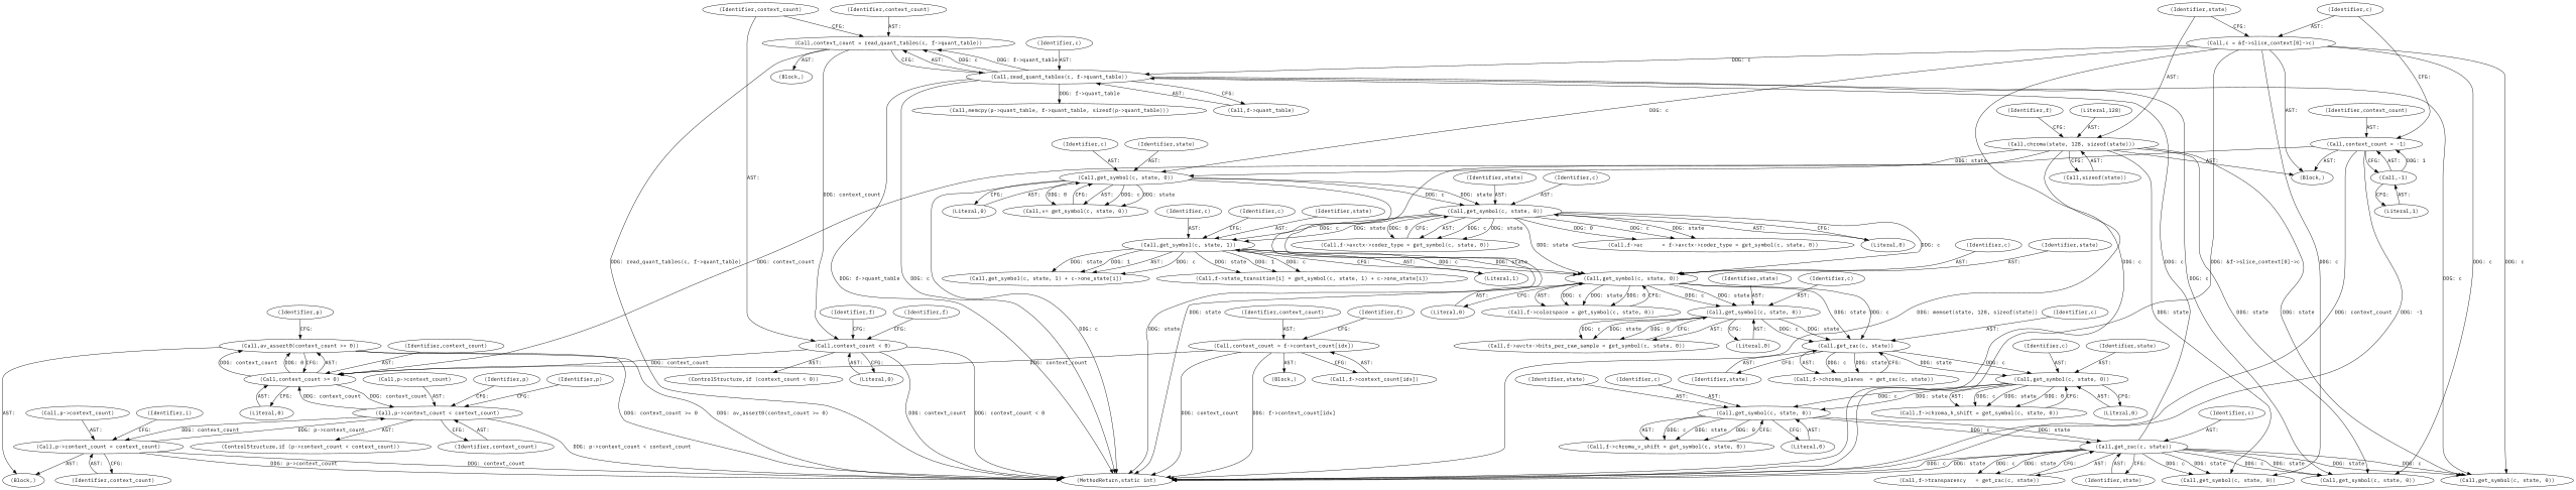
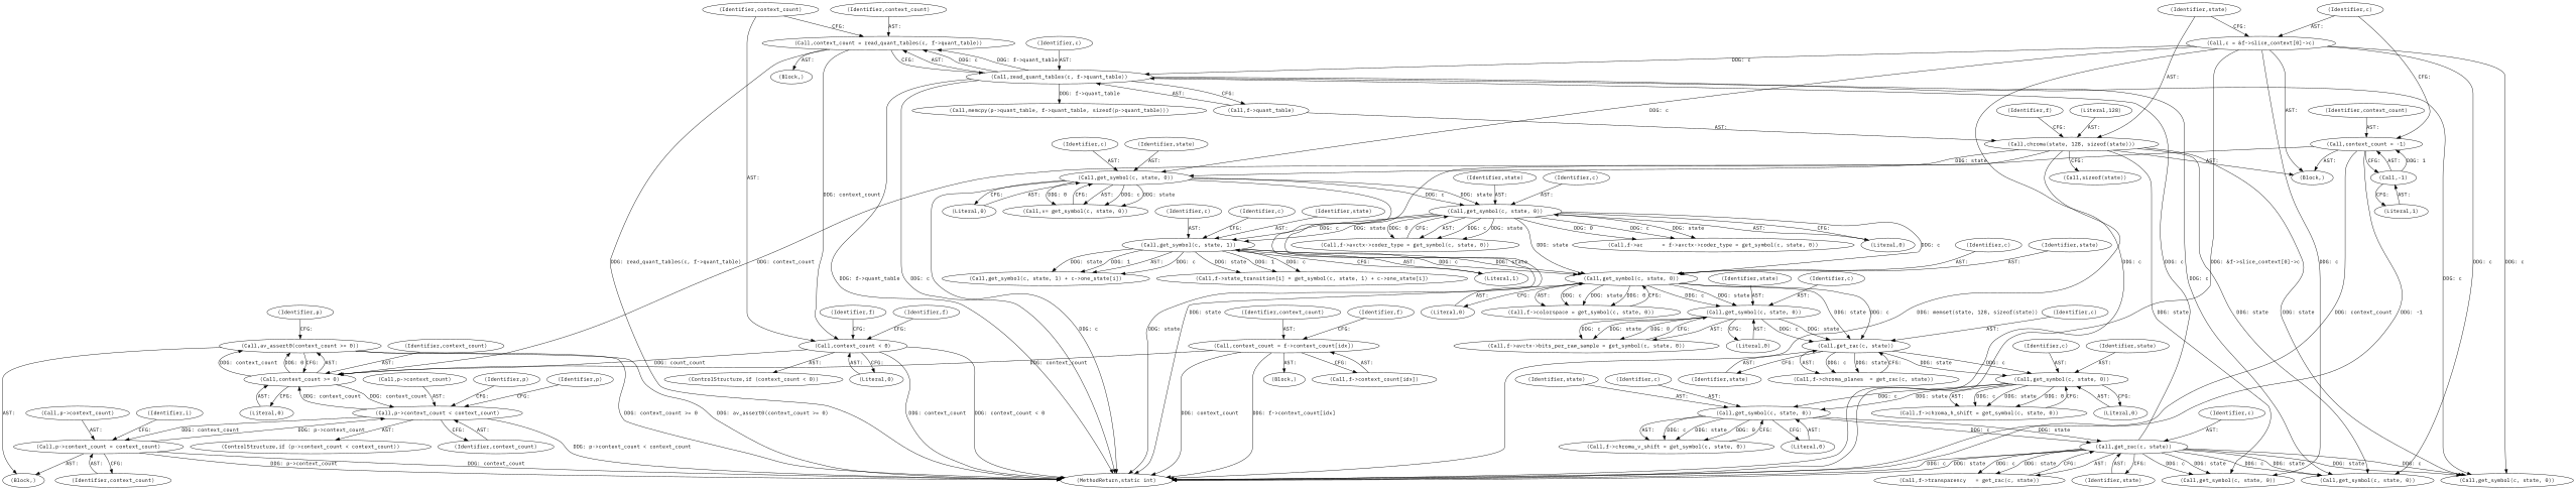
  digraph {
    fontname="IBM Plex Mono"
    node [fontname="IBM Plex Mono"]
    edge [fontname="IBM Plex Mono"]
    n1 [label="(Call,av_assert0(context_count >= 0))"]
    n2 [label="(Call,context_count >= 0)"]
    n3 [label="(MethodReturn,static int)"]
    n4 [label="(Block,)"]
    n5 [label="(Call,p->context_count < context_count)"]
    n6 [label="(Literal,0)"]
    n7 [label="(Call,p->context_count = context_count)"]
    n8 [label="(Identifier,context_count)"]
    n9 [label="(ControlStructure,if (p->context_count < context_count))"]
    n10 [label="(Call,context_count < 0)"]
    n11 [label="(ControlStructure,if (context_count < 0))"]
    n12 [label="(Literal,0)"]
    n13 [label="(Call,context_count = read_quant_tables(c, f->quant_table))"]
    n14 [label="(Call,read_quant_tables(c, f->quant_table))"]
    n15 [label="(Block,)"]
    n16 [label="(Call,get_symbol(c, state, 0))"]
    n17 [label="(Call,f->quant_table)"]
    n18 [label="(Call,get_symbol(c, state, 0))"]
    n19 [label="(Call,memcpy(p->quant_table, f->quant_table, sizeof(p->quant_table)))"]
    n20 [label="(Call,get_rac(c, state))"]
    n21 [label="(Call,f->transparency   = get_rac(c, state))"]
    n22 [label="(Call,get_symbol(c, state, 0))"]
    n23 [label="(Identifier,state)"]
    n24 [label="(Call,get_symbol(c, state, 0))"]
    n25 [label="(Call,f->chroma_v_shift = get_symbol(c, state, 0))"]
    n26 [label="(Literal,0)"]
    n27 [label="(Call,get_symbol(c, state, 0))"]
    n28 [label="(Literal,0)"]
    n29 [label="(Call,f->chroma_h_shift = get_symbol(c, state, 0))"]
    n30 [label="(Call,get_rac(c, state))"]
    n31 [label="(Call,f->chroma_planes  = get_rac(c, state))"]
    n32 [label="(Identifier,state)"]
    n33 [label="(Call,get_symbol(c, state, 0))"]
    n34 [label="(Literal,0)"]
    n35 [label="(Call,f->avctx->bits_per_raw_sample = get_symbol(c, state, 0))"]
    n36 [label="(Call,get_symbol(c, state, 0))"]
    n37 [label="(Call,f->colorspace = get_symbol(c, state, 0))"]
    n38 [label="(Literal,0)"]
    n39 [label="(Call,get_symbol(c, state, 0))"]
    n40 [label="(Call,get_symbol(c, state, 1))"]
    n41 [label="(Call,f->ac      = f->avctx->coder_type = get_symbol(c, state, 0))"]
    n42 [label="(Literal,0)"]
    n43 [label="(Call,f->avctx->coder_type = get_symbol(c, state, 0))"]
    n44 [label="(Call,f->state_transition[i] = get_symbol(c, state, 1) + c->one_state[i])"]
    n45 [label="(Literal,1)"]
    n46 [label="(Call,get_symbol(c, state, 1) + c->one_state[i])"]
    n47 [label="(Call,get_symbol(c, state, 0))"]
    n48 [label="(Literal,0)"]
    n49 [label="(Call,v= get_symbol(c, state, 0))"]
    n50 [label="(Call,c = &f->slice_context[0]->c)"]
    n51 [label="(Block,)"]
    n52 [label="(Call,chroma(state, 128, sizeof(state)))"]
    n53 [label="(Call,sizeof(state))"]
    n54 [label="(Call,context_count = -1)"]
    n55 [label="(Call,-1)"]
    n56 [label="(Literal,1)"]
    n57 [label="(Call,context_count = f->context_count[idx])"]
    n58 [label="(Call,f->context_count[idx])"]
    n59 [label="(Block,)"]
    n60 [label="(Identifier,context_count)"]
    n61 [label="(Identifier,context_count)"]
    n62 [label="(Identifier,context_count)"]
    n63 [label="(Call,p->context_count)"]
    n64 [label="(Identifier,c)"]
    n65 [label="(Identifier,state)"]
    n66 [label="(Identifier,c)"]
    n67 [label="(Identifier,state)"]
    n68 [label="(Identifier,f)"]
    n69 [label="(Identifier,c)"]
    n70 [label="(Identifier,c)"]
    n71 [label="(Identifier,c)"]
    n72 [label="(Identifier,c)"]
    n73 [label="(Identifier,state)"]
    n74 [label="(Identifier,i)"]
    n75 [label="(Literal,128)"]
    n76 [label="(Identifier,state)"]
    n77 [label="(Identifier,state)"]
    n78 [label="(Identifier,f)"]
    n79 [label="(Identifier,c)"]
    n80 [label="(Identifier,p)"]
    n81 [label="(Identifier,state)"]
    n82 [label="(Identifier,c)"]
    n83 [label="(Identifier,c)"]
    n84 [label="(Identifier,state)"]
    n85 [label="(Identifier,context_count)"]
    n86 [label="(Identifier,c)"]
    n87 [label="(Identifier,c)"]
    n88 [label="(Identifier,p)"]
    n89 [label="(Identifier,state)"]
    n90 [label="(Identifier,f)"]
    n91 [label="(Identifier,c)"]
    n92 [label="(Identifier,context_count)"]
    n93 [label="(Call,p->context_count)"]
    n94 [label="(Identifier,context_count)"]
    n95 [label="(Identifier,f)"]
    n96 [label="(Identifier,p)"]
    n1 -> n2 [label="CFG: "]
    n1 -> n3 [label="DDG: av_assert0(context_count >= 0)"]
    n1 -> n3 [label="DDG: context_count >= 0"]
    n1 -> n4 [label="AST: "]
    n2 -> n1 [label="AST: "]
    n2 -> n1 [label="DDG: context_count"]
    n2 -> n1 [label="DDG: 0"]
    n2 -> n5 [label="DDG: context_count"]
    n2 -> n6 [label="CFG: "]
    n5 -> n2 [label="DDG: context_count"]
    n5 -> n3 [label="DDG: p->context_count < context_count"]
    n5 -> n7 [label="DDG: context_count"]
    n5 -> n8 [label="CFG: "]
    n5 -> n9 [label="AST: "]
    n6 -> n2 [label="AST: "]
    n7 -> n3 [label="DDG: context_count"]
    n7 -> n3 [label="DDG: p->context_count"]
    n7 -> n4 [label="AST: "]
    n7 -> n5 [label="DDG: p->context_count"]
    n7 -> n60 [label="CFG: "]
    n8 -> n5 [label="AST: "]
-   n10 -> n2 [label="DDG: context_count"]
+   n10 -> n2 [label="DDG: count_count"]
    n10 -> n3 [label="DDG: context_count"]
    n10 -> n3 [label="DDG: context_count < 0"]
    n10 -> n11 [label="AST: "]
    n10 -> n12 [label="CFG: "]
    n12 -> n10 [label="AST: "]
    n13 -> n3 [label="DDG: read_quant_tables(c, f->quant_table)"]
    n13 -> n10 [label="DDG: context_count"]
    n13 -> n14 [label="CFG: "]
    n13 -> n15 [label="AST: "]
    n14 -> n3 [label="DDG: c"]
    n14 -> n3 [label="DDG: f->quant_table"]
    n14 -> n13 [label="AST: "]
    n14 -> n13 [label="DDG: c"]
    n14 -> n13 [label="DDG: f->quant_table"]
    n14 -> n16 [label="DDG: c"]
    n14 -> n17 [label="CFG: "]
    n14 -> n18 [label="DDG: c"]
    n14 -> n19 [label="DDG: f->quant_table"]
    n17 -> n14 [label="AST: "]
    n20 -> n3 [label="DDG: c"]
    n20 -> n3 [label="DDG: state"]
    n20 -> n14 [label="DDG: c"]
    n20 -> n16 [label="DDG: c"]
    n20 -> n16 [label="DDG: state"]
    n20 -> n18 [label="DDG: c"]
    n20 -> n18 [label="DDG: state"]
    n20 -> n21 [label="AST: "]
    n20 -> n21 [label="DDG: c"]
    n20 -> n21 [label="DDG: state"]
    n20 -> n22 [label="DDG: c"]
    n20 -> n22 [label="DDG: state"]
    n20 -> n23 [label="CFG: "]
    n21 -> n20 [label="CFG: "]
    n23 -> n20 [label="AST: "]
    n24 -> n20 [label="DDG: c"]
    n24 -> n20 [label="DDG: state"]
    n24 -> n25 [label="AST: "]
    n24 -> n25 [label="DDG: c"]
    n24 -> n25 [label="DDG: state"]
    n24 -> n25 [label="DDG: 0"]
    n24 -> n26 [label="CFG: "]
    n25 -> n24 [label="CFG: "]
    n26 -> n24 [label="AST: "]
    n27 -> n24 [label="DDG: c"]
    n27 -> n24 [label="DDG: state"]
    n27 -> n28 [label="CFG: "]
    n27 -> n29 [label="AST: "]
    n27 -> n29 [label="DDG: c"]
    n27 -> n29 [label="DDG: state"]
    n27 -> n29 [label="DDG: 0"]
    n28 -> n27 [label="AST: "]
    n29 -> n27 [label="CFG: "]
    n30 -> n27 [label="DDG: c"]
    n30 -> n27 [label="DDG: state"]
    n30 -> n31 [label="AST: "]
    n30 -> n31 [label="DDG: c"]
    n30 -> n31 [label="DDG: state"]
    n30 -> n32 [label="CFG: "]
    n31 -> n30 [label="CFG: "]
    n32 -> n30 [label="AST: "]
    n33 -> n30 [label="DDG: c"]
    n33 -> n30 [label="DDG: state"]
    n33 -> n34 [label="CFG: "]
    n33 -> n35 [label="AST: "]
    n33 -> n35 [label="DDG: c"]
    n33 -> n35 [label="DDG: state"]
    n33 -> n35 [label="DDG: 0"]
    n34 -> n33 [label="AST: "]
    n35 -> n33 [label="CFG: "]
    n36 -> n30 [label="DDG: c"]
    n36 -> n30 [label="DDG: state"]
    n36 -> n33 [label="DDG: c"]
    n36 -> n33 [label="DDG: state"]
    n36 -> n37 [label="AST: "]
    n36 -> n37 [label="DDG: c"]
    n36 -> n37 [label="DDG: state"]
    n36 -> n37 [label="DDG: 0"]
    n36 -> n38 [label="CFG: "]
    n37 -> n36 [label="CFG: "]
    n38 -> n36 [label="AST: "]
    n39 -> n36 [label="DDG: c"]
    n39 -> n36 [label="DDG: state"]
    n39 -> n40 [label="DDG: c"]
    n39 -> n40 [label="DDG: state"]
    n39 -> n41 [label="DDG: c"]
    n39 -> n41 [label="DDG: state"]
    n39 -> n41 [label="DDG: 0"]
    n39 -> n42 [label="CFG: "]
    n39 -> n43 [label="AST: "]
    n39 -> n43 [label="DDG: c"]
    n39 -> n43 [label="DDG: state"]
    n39 -> n43 [label="DDG: 0"]
    n40 -> n36 [label="DDG: c"]
    n40 -> n36 [label="DDG: state"]
    n40 -> n44 [label="DDG: c"]
    n40 -> n44 [label="DDG: state"]
    n40 -> n44 [label="DDG: 1"]
    n40 -> n45 [label="CFG: "]
    n40 -> n46 [label="AST: "]
    n40 -> n46 [label="DDG: c"]
    n40 -> n46 [label="DDG: state"]
    n40 -> n46 [label="DDG: 1"]
    n42 -> n39 [label="AST: "]
    n43 -> n39 [label="CFG: "]
    n45 -> n40 [label="AST: "]
    n47 -> n3 [label="DDG: c"]
    n47 -> n3 [label="DDG: state"]
    n47 -> n39 [label="DDG: c"]
    n47 -> n39 [label="DDG: state"]
    n47 -> n48 [label="CFG: "]
    n47 -> n49 [label="AST: "]
    n47 -> n49 [label="DDG: c"]
    n47 -> n49 [label="DDG: state"]
    n47 -> n49 [label="DDG: 0"]
    n48 -> n47 [label="AST: "]
    n49 -> n47 [label="CFG: "]
    n50 -> n3 [label="DDG: c"]
    n50 -> n3 [label="DDG: &f->slice_context[0]->c"]
    n50 -> n14 [label="DDG: c"]
    n50 -> n16 [label="DDG: c"]
    n50 -> n18 [label="DDG: c"]
    n50 -> n22 [label="DDG: c"]
    n50 -> n47 [label="DDG: c"]
    n50 -> n51 [label="AST: "]
    n52 -> n3 [label="DDG: memset(state, 128, sizeof(state))"]
    n52 -> n3 [label="DDG: state"]
    n52 -> n16 [label="DDG: state"]
    n52 -> n18 [label="DDG: state"]
    n52 -> n22 [label="DDG: state"]
    n52 -> n47 [label="DDG: state"]
    n52 -> n51 [label="AST: "]
    n52 -> n53 [label="CFG: "]
-   n53 -> n52 [label="AST: "]
+   n17 -> n52 [label="AST: "]
    n54 -> n2 [label="DDG: context_count"]
    n54 -> n3 [label="DDG: context_count"]
    n54 -> n3 [label="DDG: -1"]
    n54 -> n51 [label="AST: "]
    n54 -> n55 [label="CFG: "]
    n55 -> n54 [label="AST: "]
    n55 -> n54 [label="DDG: 1"]
    n55 -> n56 [label="CFG: "]
    n56 -> n55 [label="AST: "]
    n57 -> n2 [label="DDG: context_count"]
    n57 -> n3 [label="DDG: f->context_count[idx]"]
    n57 -> n3 [label="DDG: context_count"]
    n57 -> n58 [label="CFG: "]
    n57 -> n59 [label="AST: "]
    n58 -> n57 [label="AST: "]
    n60 -> n7 [label="AST: "]
    n61 -> n2 [label="AST: "]
    n62 -> n57 [label="AST: "]
    n63 -> n5 [label="AST: "]
    n64 -> n27 [label="AST: "]
    n65 -> n33 [label="AST: "]
    n66 -> n50 [label="AST: "]
    n66 -> n54 [label="CFG: "]
    n67 -> n40 [label="AST: "]
    n68 -> n10 [label="CFG: "]
    n69 -> n40 [label="AST: "]
    n70 -> n36 [label="AST: "]
    n71 -> n33 [label="AST: "]
    n72 -> n20 [label="AST: "]
    n73 -> n50 [label="CFG: "]
    n73 -> n52 [label="AST: "]
    n74 -> n7 [label="CFG: "]
    n75 -> n52 [label="AST: "]
    n76 -> n39 [label="AST: "]
    n77 -> n27 [label="AST: "]
    n78 -> n52 [label="CFG: "]
    n79 -> n39 [label="AST: "]
    n80 -> n5 [label="CFG: "]
    n81 -> n47 [label="AST: "]
    n82 -> n47 [label="AST: "]
    n83 -> n24 [label="AST: "]
    n84 -> n36 [label="AST: "]
    n85 -> n54 [label="AST: "]
    n86 -> n14 [label="AST: "]
    n87 -> n40 [label="CFG: "]
    n88 -> n1 [label="CFG: "]
    n89 -> n24 [label="AST: "]
    n90 -> n10 [label="CFG: "]
    n91 -> n30 [label="AST: "]
    n92 -> n10 [label="AST: "]
    n92 -> n13 [label="CFG: "]
    n93 -> n7 [label="AST: "]
    n94 -> n13 [label="AST: "]
    n95 -> n57 [label="CFG: "]
    n96 -> n5 [label="CFG: "]
  }
